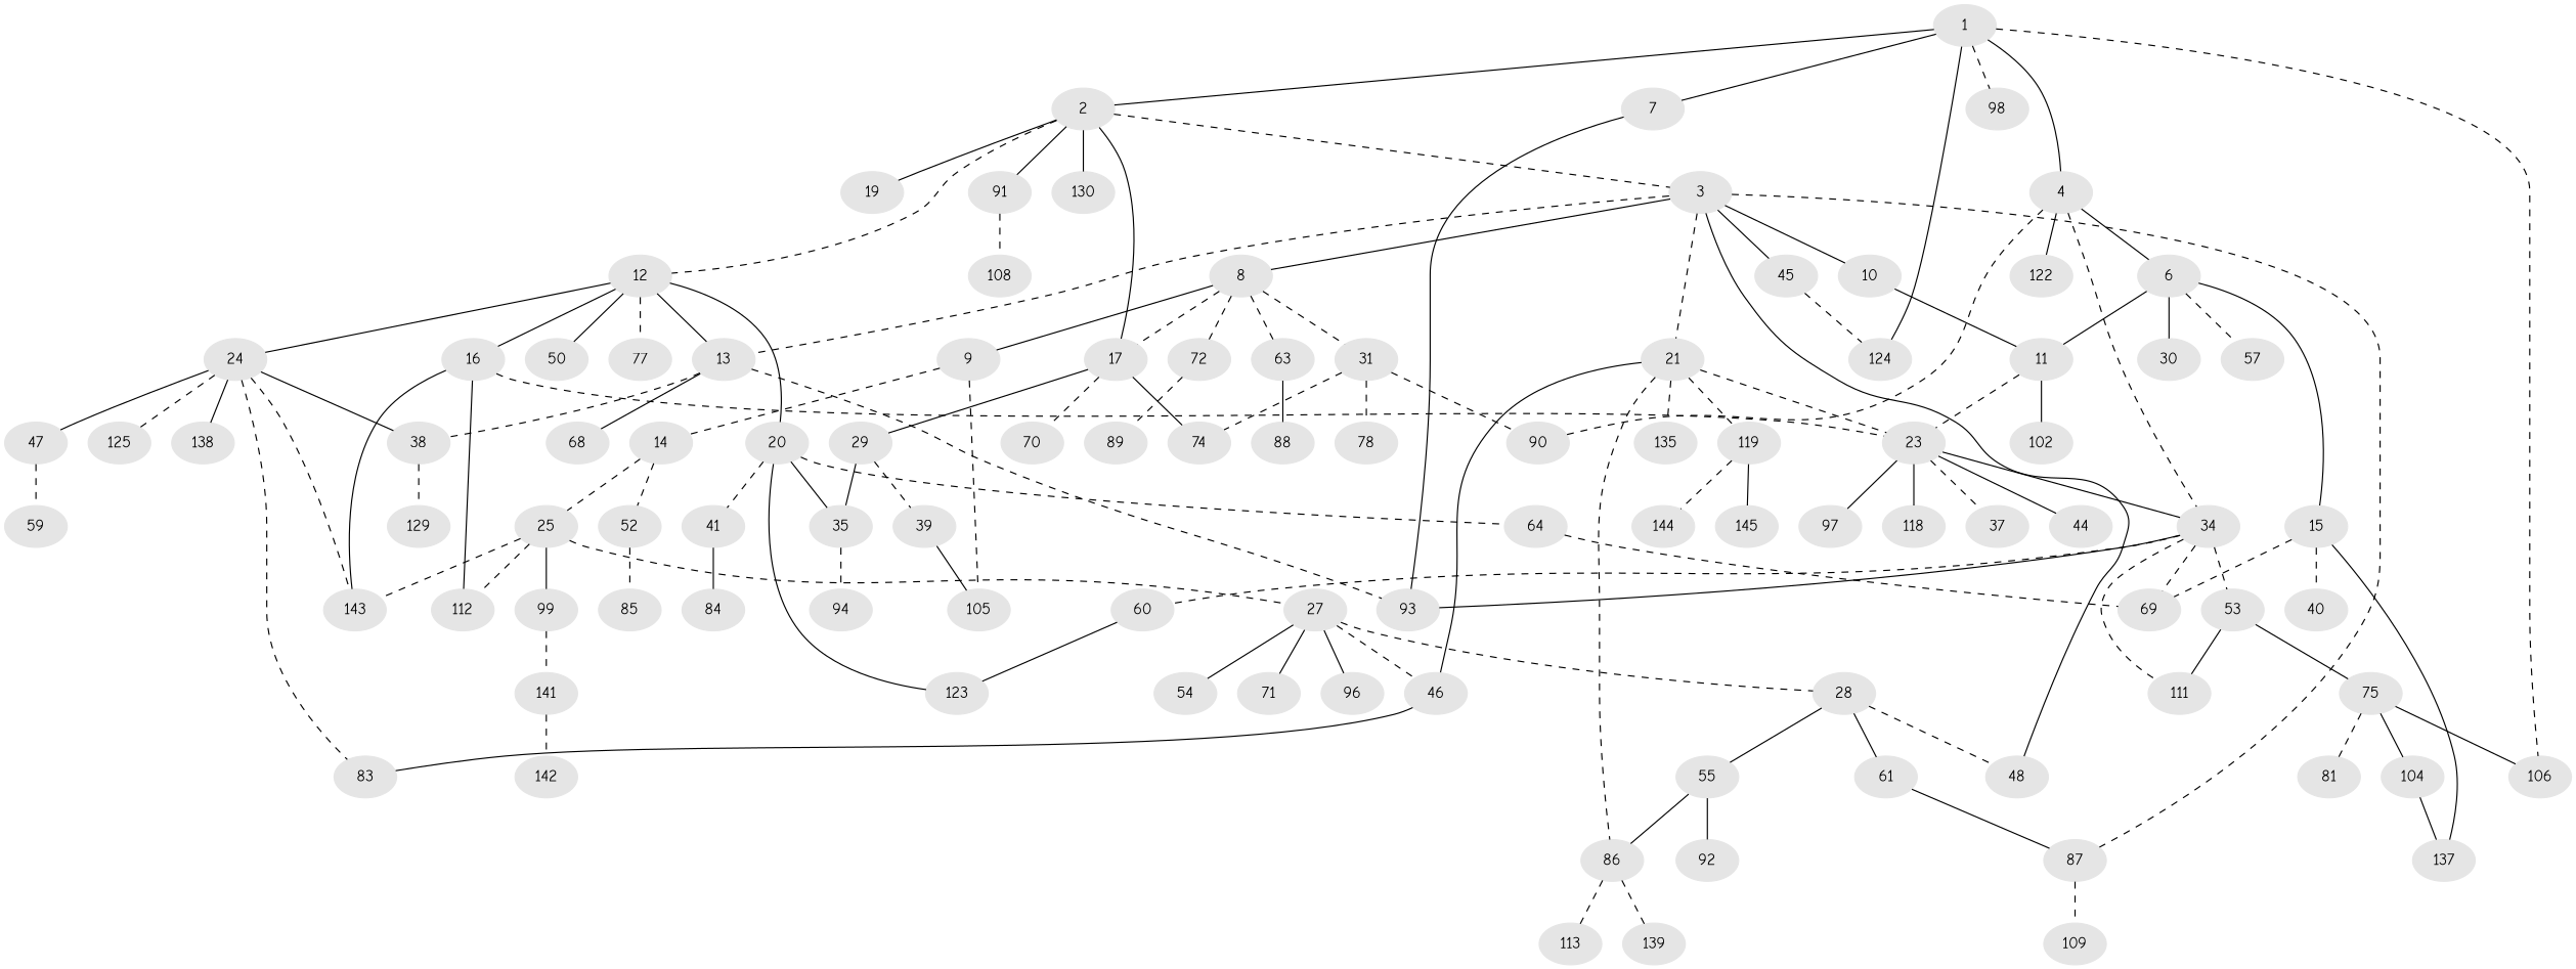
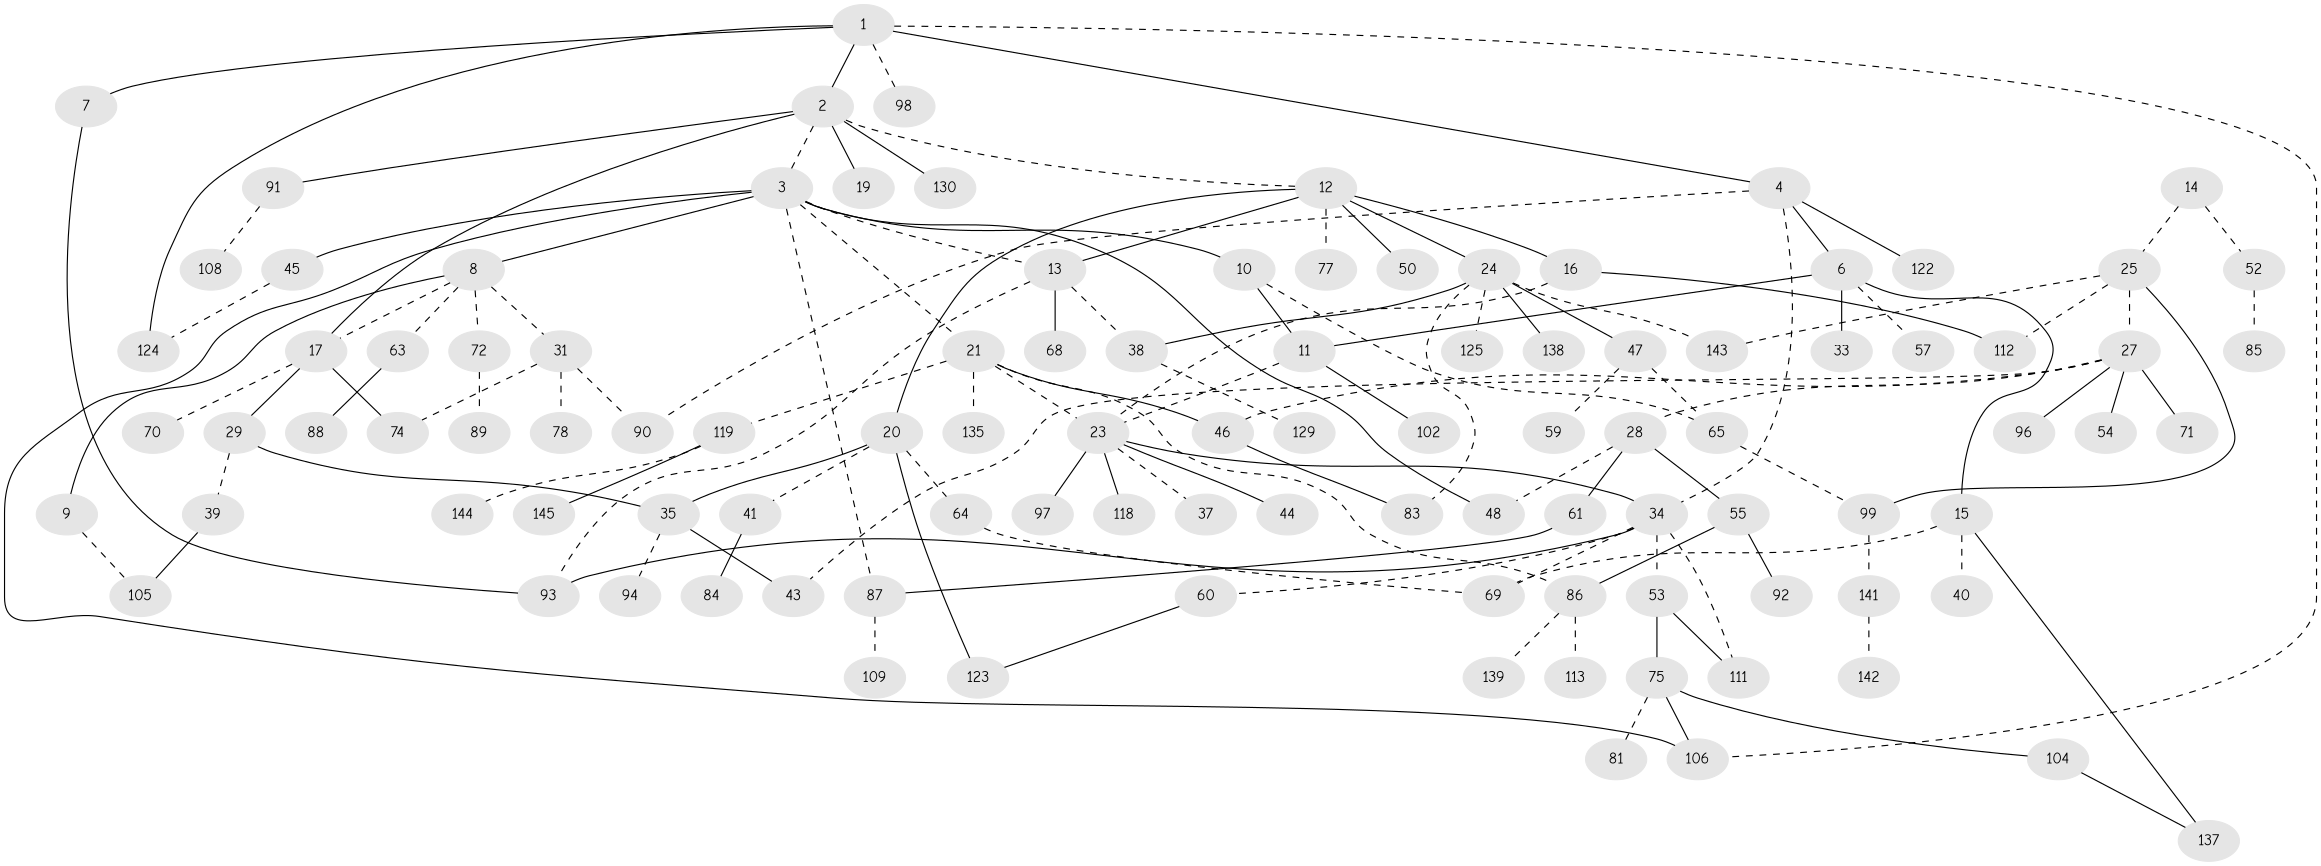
  graph {
    fontname="Comic Neue"
    node [color=gray90 fontname="Comic Neue" style=filled]
    edge [fontname="Comic Neue" style=dashed]
    1 [super="+56"]
    2 [super="+5"]
    4 [super="+114"]
    7
    98
    106 [super="+116"]
    124
    3 [super="+42"]
    12 [super="+18"]
    17 [super="+22"]
    19
    91
    130
    6 [super="+134"]
    34 [super="+67"]
    90
    122
    93 [super="+100"]
    8
    10 [super="+32"]
    13 [super="+80"]
    21 [super="+136"]
    45
    48 [super="+110"]
    87
    16 [super="+49"]
    20 [super="+33"]
    24 [super="+95"]
    50
    77
    29
    70
    74 [super="+127"]
    108
    9 [super="+58"]
    31 [super="+79"]
    63 [super="+120"]
    72 [super="+117"]
    11 [super="+115"]
+   65
    38 [super="+73"]
    68
    23 [super="+101"]
    46 [super="+131"]
    86
    119
    135
    109
    15 [super="+26"]
-   30
+   30 [label=33]
    57 [super="+66"]
    69 [super="+132"]
    53
    60 [super="+82"]
    111
    102
    40
    137
    14
    105
    78
    88
    89
    25 [super="+62"]
    52 [super="+103"]
    99 [super="+133"]
    37
    44
    97
    118 [super="+128"]
    112 [super="+126"]
    143
    35 [super="+121"]
    41
    64 [super="+140"]
    123
    47
    83
    125
    138
    129
    27 [super="+36"]
    85
    39 [super="+51"]
+   43
    94
    84
    113
    139
    144
    145
    59
    28
    54
    71 [super="+107"]
    96
    141
    55
    61
    92
    75 [super="+76"]
    81
    104
    142
    1 -- 2 [style=solid]
    1 -- 4 [style=solid]
    1 -- 7 [style=solid]
    1 -- 98
    1 -- 106
    1 -- 124 [style=solid]
    2 -- 3
    2 -- 12
    2 -- 17 [style=solid]
    2 -- 19 [style=solid]
    2 -- 91 [style=solid]
    2 -- 130 [style=solid]
    4 -- 6 [style=solid]
    4 -- 34
    4 -- 90
    4 -- 122 [style=solid]
    7 -- 93 [style=solid]
+   3 -- 106 [style=solid]
    3 -- 8 [style=solid]
    3 -- 10 [style=solid]
    3 -- 13
    3 -- 21
    3 -- 45 [style=solid]
    3 -- 48 [style=solid]
    3 -- 87
    12 -- 13 [style=solid]
    12 -- 16 [style=solid]
    12 -- 20 [style=solid]
    12 -- 24 [style=solid]
    12 -- 50 [style=solid]
    12 -- 77
    17 -- 29 [style=solid]
    17 -- 70
    17 -- 74 [style=solid]
    91 -- 108
    6 -- 11 [style=solid]
    6 -- 15 [style=solid]
    6 -- 30 [style=solid]
    6 -- 57
    34 -- 93 [style=solid]
    34 -- 69
    34 -- 53
    34 -- 60
    34 -- 111
    8 -- 17
    8 -- 9 [style=solid]
    8 -- 31
    8 -- 63
    8 -- 72
    10 -- 11 [style=solid]
+   10 -- 65
    13 -- 93
    13 -- 38
    13 -- 68 [style=solid]
    21 -- 23
    21 -- 46 [style=solid]
    21 -- 86
    21 -- 119
    21 -- 135
    45 -- 124
    87 -- 109
    16 -- 23
    16 -- 112 [style=solid]
-   16 -- 143 [style=solid]
    20 -- 35 [style=solid]
    20 -- 41
    20 -- 64
    20 -- 123 [style=solid]
    24 -- 38 [style=solid]
    24 -- 143
    24 -- 47 [style=solid]
    24 -- 83
    24 -- 125 [weight=2]
    24 -- 138 [style=solid]
    29 -- 35 [style=solid]
    29 -- 39
-   9 -- 14
    9 -- 105
    31 -- 90
    31 -- 74
    31 -- 78
    63 -- 88 [style=solid]
    72 -- 89
    11 -- 23
    11 -- 102 [style=solid]
+   65 -- 99
    38 -- 129
    23 -- 34 [style=solid]
    23 -- 37
    23 -- 44 [style=solid]
    23 -- 97 [style=solid]
    23 -- 118 [style=solid]
    46 -- 83 [style=solid]
    86 -- 113
    86 -- 139
    119 -- 144
    119 -- 145 [style=solid]
    15 -- 69
    15 -- 40
    15 -- 137 [style=solid]
    53 -- 111 [style=solid]
    53 -- 75 [style=solid]
    60 -- 123 [style=solid]
    14 -- 25
    14 -- 52
    25 -- 99 [style=solid]
    25 -- 112
    25 -- 143
    25 -- 27
    52 -- 85
    99 -- 141
+   35 -- 43 [style=solid]
    35 -- 94
    41 -- 84 [style=solid]
    64 -- 69
+   47 -- 65
    47 -- 59
    27 -- 46
+   27 -- 43
    27 -- 28
    27 -- 54 [style=solid]
    27 -- 71 [style=solid]
    27 -- 96 [style=solid]
    39 -- 105 [style=solid]
    28 -- 48
    28 -- 55 [style=solid]
    28 -- 61 [style=solid]
    141 -- 142
    55 -- 86 [style=solid]
    55 -- 92 [style=solid]
    61 -- 87 [style=solid]
    75 -- 106 [style=solid]
    75 -- 81
    75 -- 104 [style=solid]
    104 -- 137 [style=solid]
  }
